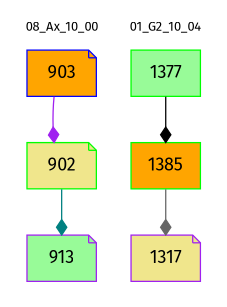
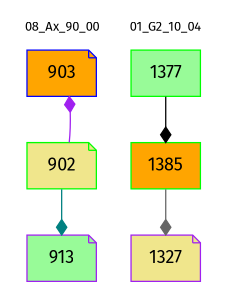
  digraph {
    fontname="Fira Sans"
    node [color=green fillcolor=orange fontname="Fira Sans" shape=note style=filled]
    edge [arrowhead=diamond fontname="Fira Sans"]
    n1 [color=blue label=903]
    n2 [fillcolor=khaki label=902]
    n3 [color=purple fillcolor=palegreen label=913]
    n4 [fillcolor=palegreen label=1377 shape=box]
    n5 [label=1385 shape=box]
-   n6 [color=purple fillcolor=khaki label=1317]
+   n6 [color=purple fillcolor=khaki label=1327]
    subgraph cluster_1 {
      color=white
      fontsize=10
-     label="08_Ax_10_00"
+     label="08_Ax_90_00"
      n1
      n2
      n3
    }
    subgraph cluster_2 {
      color=white
      fontsize=10
      label="01_G2_10_04"
      n4
      n5
      n6
    }
-   n1 -> n2 [color=purple]
+   n2 -> n1 [color=purple]
    n2 -> n3 [color=teal]
    n4 -> n5 [color=black]
    n5 -> n6 [color=gray40]
  }
